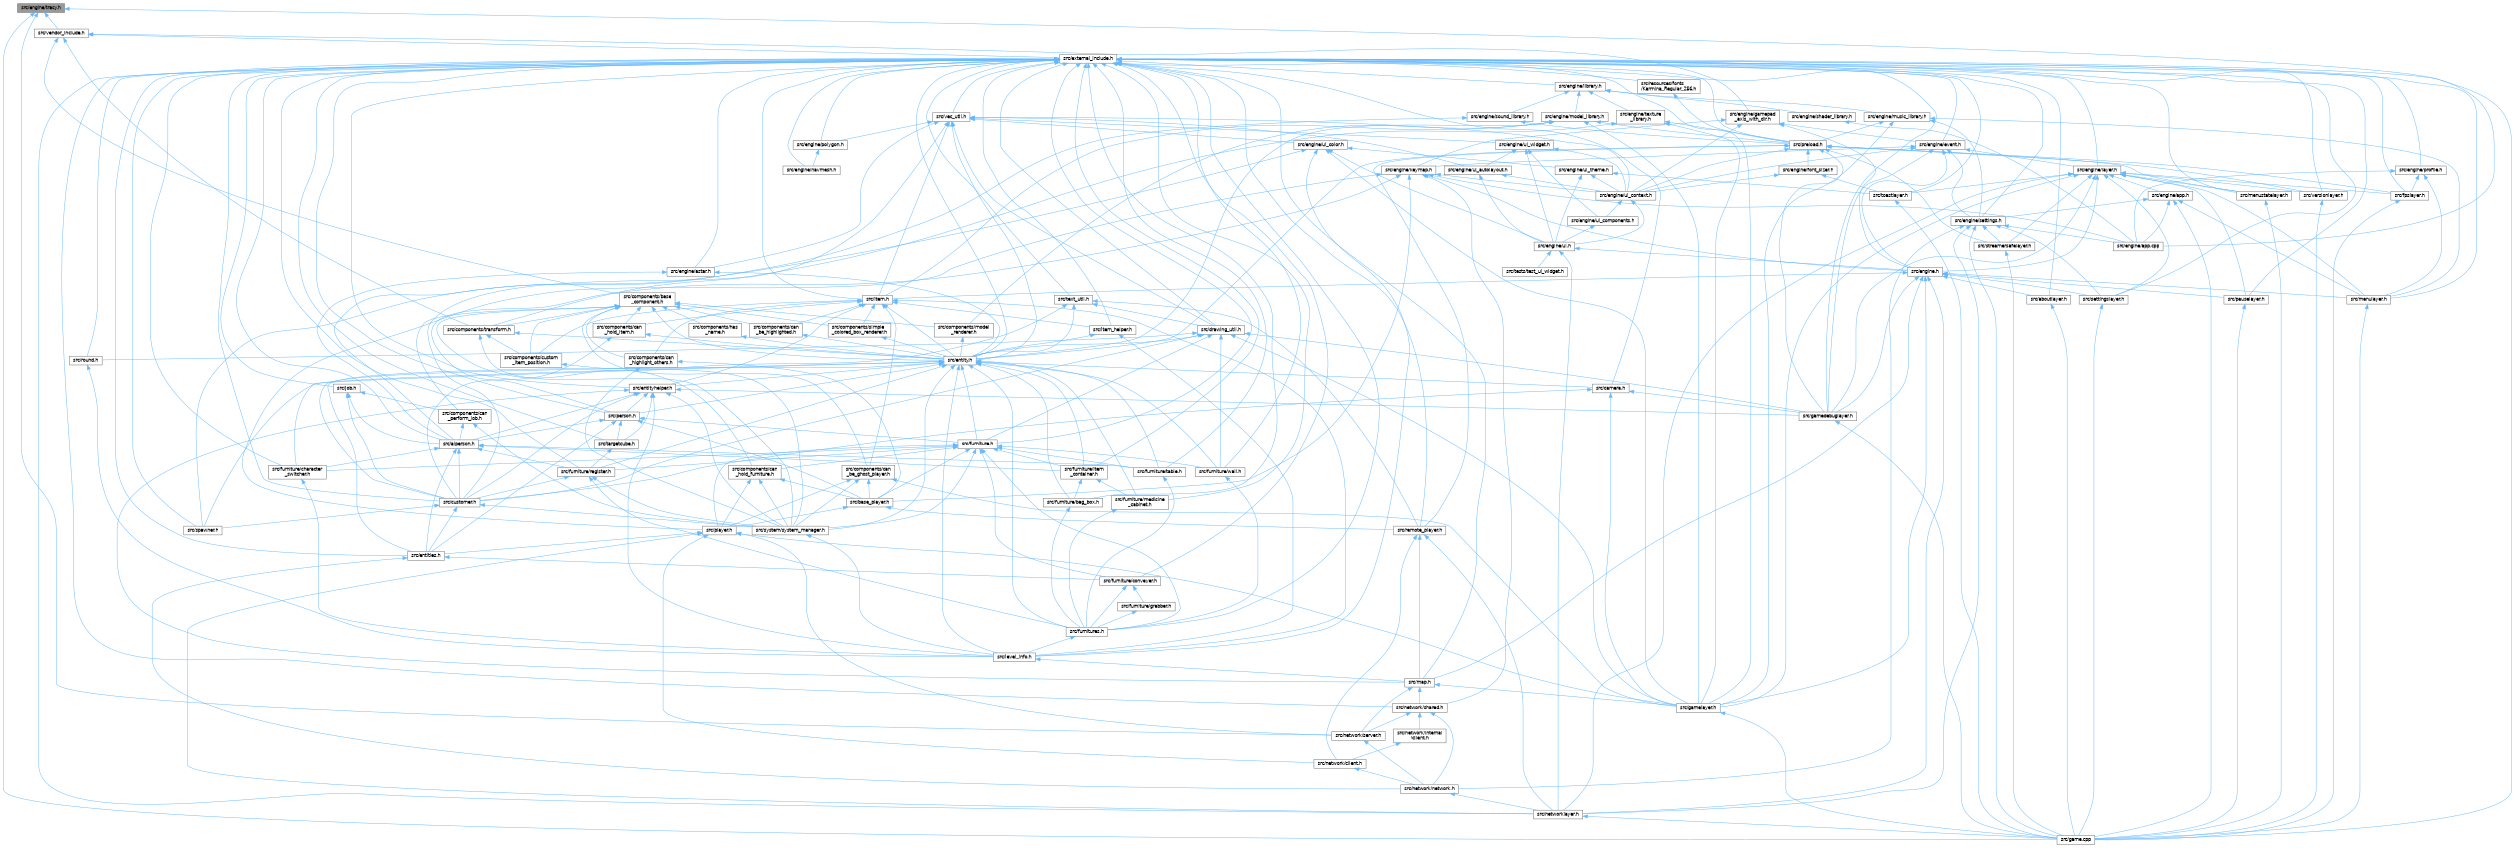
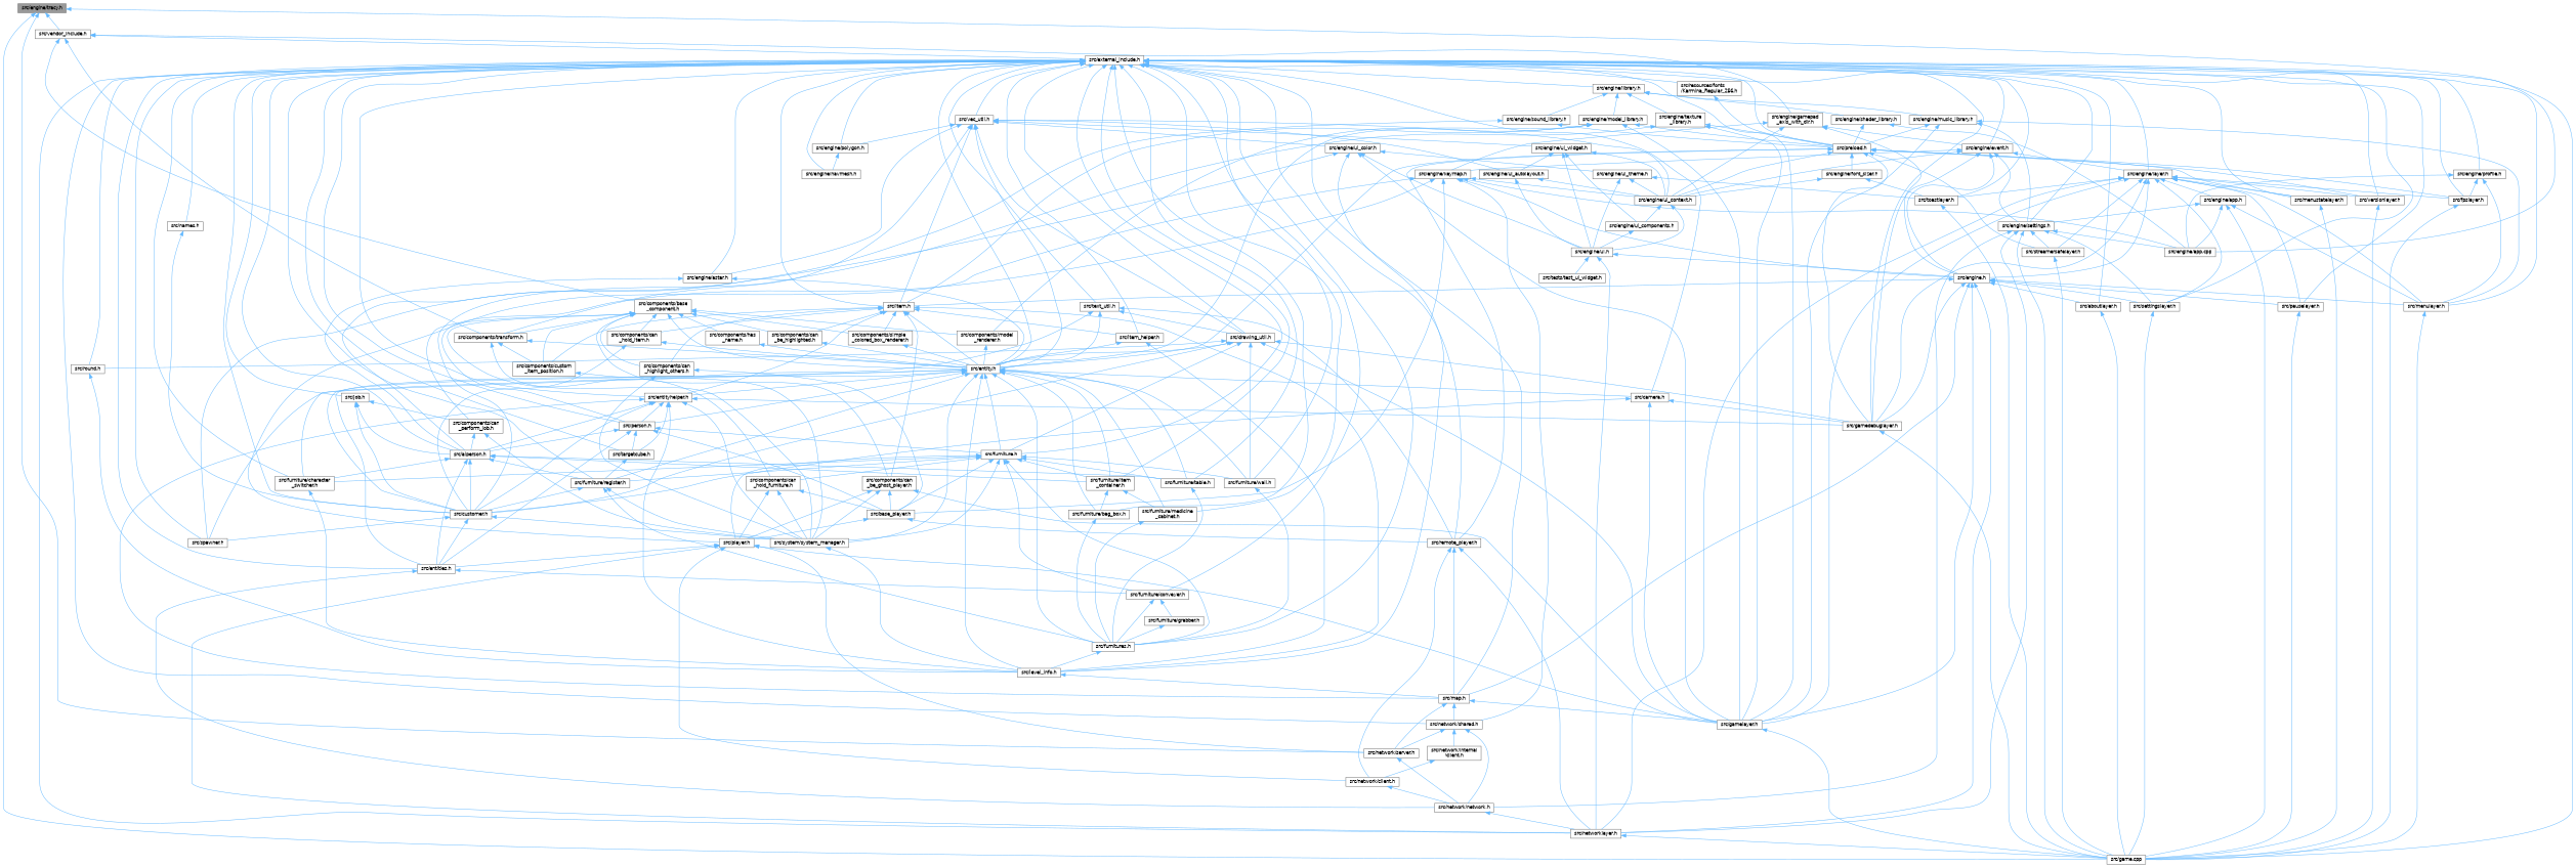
  digraph {
    node [color=grey40 fillcolor=white fontname=Helvetica fontsize=10 shape=box style=filled]
    edge [color=steelblue1 dir=back fontname=Helvetica fontsize=10 labelfontname=Helvetica labelfontsize=10 style=solid]
    n1 [color=gray40 fillcolor=grey60 fontcolor=black height=0.2 label="src/engine/tracy.h" width=0.4]
    n2 [height=0.2 label="src/engine/app.cpp" width=0.4]
    n3 [height=0.2 label="src/game.cpp" width=0.4]
    n4 [height=0.2 label="src/network/server.h" width=0.4]
    n5 [height=0.2 label="src/vendor_include.h" width=0.4]
    n6 [height=0.2 label="src/network/network.h" width=0.4]
    n7 [height=0.2 label="src/components/base\l_component.h" width=0.4]
    n8 [height=0.2 label="src/components/transform.h" width=0.4]
    n9 [height=0.2 label="src/engine/gamepad\l_axis_with_dir.h" width=0.4]
    n10 [height=0.2 label="src/external_include.h" width=0.4]
    n11 [height=0.2 label="src/networklayer.h" width=0.4]
    n12 [height=0.2 label="src/components/can\l_be_ghost_player.h" width=0.4]
    n13 [height=0.2 label="src/components/can\l_be_highlighted.h" width=0.4]
    n14 [height=0.2 label="src/entity.h" width=0.4]
    n15 [height=0.2 label="src/components/can\l_hold_furniture.h" width=0.4]
    n16 [height=0.2 label="src/components/can\l_highlight_others.h" width=0.4]
    n17 [height=0.2 label="src/components/can\l_hold_item.h" width=0.4]
    n18 [height=0.2 label="src/components/can\l_perform_job.h" width=0.4]
    n19 [height=0.2 label="src/components/custom\l_item_position.h" width=0.4]
    n20 [height=0.2 label="src/components/has\l_name.h" width=0.4]
    n21 [height=0.2 label="src/components/model\l_renderer.h" width=0.4]
    n22 [height=0.2 label="src/components/simple\l_colored_box_renderer.h" width=0.4]
    n23 [height=0.2 label="src/system/system_manager.h" width=0.4]
    n24 [height=0.2 label="src/engine.h" width=0.4]
    n25 [height=0.2 label="src/engine/event.h" width=0.4]
    n26 [height=0.2 label="src/engine/keymap.h" width=0.4]
    n27 [height=0.2 label="src/engine/ui_context.h" width=0.4]
    n28 [height=0.2 label="src/gamelayer.h" width=0.4]
    n29 [height=0.2 label="src/remote_player.h" width=0.4]
    n30 [height=0.2 label="src/entities.h" width=0.4]
    n31 [height=0.2 label="src/furniture/conveyer.h" width=0.4]
    n32 [height=0.2 label="src/furnitures.h" width=0.4]
    n33 [height=0.2 label="src/map.h" width=0.4]
    n34 [height=0.2 label="src/network/shared.h" width=0.4]
    n35 [height=0.2 label="src/camera.h" width=0.4]
    n36 [height=0.2 label="src/spawner.h" width=0.4]
    n37 [height=0.2 label="src/entityhelper.h" width=0.4]
    n38 [height=0.2 label="src/furniture/character\l_switcher.h" width=0.4]
    n39 [height=0.2 label="src/furniture/item\l_container.h" width=0.4]
    n40 [height=0.2 label="src/furniture/bag_box.h" width=0.4]
    n41 [height=0.2 label="src/furniture/medicine\l_cabinet.h" width=0.4]
    n42 [height=0.2 label="src/furniture/register.h" width=0.4]
    n43 [height=0.2 label="src/furniture/table.h" width=0.4]
    n44 [height=0.2 label="src/person.h" width=0.4]
    n45 [height=0.2 label="src/furniture.h" width=0.4]
    n46 [height=0.2 label="src/furniture/wall.h" width=0.4]
    n47 [height=0.2 label="src/customer.h" width=0.4]
    n48 [height=0.2 label="src/gamedebuglayer.h" width=0.4]
    n49 [height=0.2 label="src/aiperson.h" width=0.4]
    n50 [height=0.2 label="src/targetcube.h" width=0.4]
    n51 [height=0.2 label="src/aboutlayer.h" width=0.4]
    n52 [height=0.2 label="src/item.h" width=0.4]
    n53 [height=0.2 label="src/menulayer.h" width=0.4]
    n54 [height=0.2 label="src/pauselayer.h" width=0.4]
    n55 [height=0.2 label="src/settingslayer.h" width=0.4]
    n56 [height=0.2 label="src/item_helper.h" width=0.4]
    n57 [height=0.2 label="src/engine/layer.h" width=0.4]
    n58 [height=0.2 label="src/engine/settings.h" width=0.4]
    n59 [height=0.2 label="src/fpslayer.h" width=0.4]
    n60 [height=0.2 label="src/menustatelayer.h" width=0.4]
    n61 [height=0.2 label="src/toastlayer.h" width=0.4]
    n62 [height=0.2 label="src/versionlayer.h" width=0.4]
    n63 [height=0.2 label="src/drawing_util.h" width=0.4]
    n64 [height=0.2 label="src/round.h" width=0.4]
    n65 [height=0.2 label="src/engine/astar.h" width=0.4]
    n66 [height=0.2 label="src/engine/library.h" width=0.4]
    n67 [height=0.2 label="src/preload.h" width=0.4]
    n68 [height=0.2 label="src/engine/navmesh.h" width=0.4]
    n69 [height=0.2 label="src/engine/polygon.h" width=0.4]
    n70 [height=0.2 label="src/engine/profile.h" width=0.4]
    n71 [height=0.2 label="src/job.h" width=0.4]
+   n72 [height=0.2 label="src/names.h" width=0.4]
    n73 [height=0.2 label="src/resources/fonts\l/Karmina_Regular_256.h" width=0.4]
    n74 [height=0.2 label="src/text_util.h" width=0.4]
    n75 [height=0.2 label="src/vec_util.h" width=0.4]
    n76 [height=0.2 label="src/base_player.h" width=0.4]
    n77 [height=0.2 label="src/player.h" width=0.4]
    n78 [height=0.2 label="src/level_info.h" width=0.4]
    n79 [height=0.2 label="src/network/client.h" width=0.4]
    n80 [height=0.2 label="src/furniture/grabber.h" width=0.4]
    n81 [height=0.2 label="src/network/internal\l/client.h" width=0.4]
    n82 [height=0.2 label="src/engine/ui.h" width=0.4]
    n83 [height=0.2 label="src/engine/ui_components.h" width=0.4]
    n84 [height=0.2 label="src/engine/app.h" width=0.4]
    n85 [height=0.2 label="src/streamersafelayer.h" width=0.4]
    n86 [height=0.2 label="src/tests/test_ui_widget.h" width=0.4]
    n87 [height=0.2 label="src/engine/model_library.h" width=0.4]
    n88 [height=0.2 label="src/engine/music_library.h" width=0.4]
    n89 [height=0.2 label="src/engine/shader_library.h" width=0.4]
    n90 [height=0.2 label="src/engine/sound_library.h" width=0.4]
    n91 [height=0.2 label="src/engine/texture\l_library.h" width=0.4]
    n92 [height=0.2 label="src/engine/font_sizer.h" width=0.4]
    n93 [height=0.2 label="src/engine/ui_autolayout.h" width=0.4]
    n94 [height=0.2 label="src/engine/ui_color.h" width=0.4]
    n95 [height=0.2 label="src/engine/ui_widget.h" width=0.4]
    n96 [height=0.2 label="src/engine/ui_theme.h" width=0.4]
    n1 -> n2
    n1 -> n3
    n1 -> n4
    n1 -> n5
    n4 -> n6
    n5 -> n7
    n5 -> n8
    n5 -> n9
    n5 -> n10
    n6 -> n11
    n7 -> n8
    n7 -> n12
    n7 -> n13
    n7 -> n14
    n7 -> n15
    n7 -> n16
    n7 -> n17
    n7 -> n18
    n7 -> n19
    n7 -> n20
    n7 -> n21
    n7 -> n22
    n8 -> n14
    n8 -> n19
    n8 -> n23
    n9 -> n24
    n9 -> n25
    n9 -> n26
    n9 -> n27
    n10 -> n3
    n10 -> n11
    n10 -> n14
    n10 -> n25
    n10 -> n28
    n10 -> n29
    n10 -> n30
    n10 -> n31
    n10 -> n32
    n10 -> n33
    n10 -> n34
    n10 -> n35
    n10 -> n36
    n10 -> n37
    n10 -> n38
    n10 -> n39
    n10 -> n40
    n10 -> n41
    n10 -> n42
    n10 -> n43
    n10 -> n44
    n10 -> n45
    n10 -> n46
    n10 -> n47
    n10 -> n48
    n10 -> n49
    n10 -> n50
    n10 -> n51
    n10 -> n52
    n10 -> n53
    n10 -> n54
    n10 -> n55
    n10 -> n56
    n10 -> n57
    n10 -> n58
    n10 -> n59
    n10 -> n60
    n10 -> n61
    n10 -> n62
    n10 -> n63
    n10 -> n64
    n10 -> n65
    n10 -> n66
    n10 -> n67
    n10 -> n68
    n10 -> n69
    n10 -> n70
    n10 -> n71
+   n10 -> n72
    n10 -> n73
    n10 -> n74
    n10 -> n75
    n11 -> n3
    n12 -> n23
    n12 -> n28
    n12 -> n76
    n12 -> n77
    n13 -> n14
    n14 -> n23
    n14 -> n30
    n14 -> n32
    n14 -> n35
    n14 -> n36
    n14 -> n37
    n14 -> n38
    n14 -> n39
    n14 -> n40
    n14 -> n41
    n14 -> n42
    n14 -> n43
    n14 -> n44
    n14 -> n45
    n14 -> n46
    n14 -> n78
    n15 -> n23
    n15 -> n76
    n15 -> n77
    n16 -> n23
    n16 -> n76
    n17 -> n14
    n17 -> n47
    n18 -> n23
    n18 -> n49
    n19 -> n23
    n20 -> n14
    n21 -> n14
    n22 -> n14
    n23 -> n78
    n24 -> n11
    n24 -> n28
    n24 -> n33
    n24 -> n48
    n24 -> n51
    n24 -> n52
    n24 -> n53
    n24 -> n54
    n24 -> n55
    n25 -> n24
    n25 -> n26
    n25 -> n27
    n25 -> n48
    n25 -> n57
    n25 -> n58
    n26 -> n2
    n26 -> n24
    n26 -> n27
    n26 -> n34
    n26 -> n44
    n26 -> n76
    n26 -> n77
    n27 -> n82
    n27 -> n83
    n28 -> n3
    n29 -> n11
    n29 -> n33
    n29 -> n79
    n30 -> n6
    n30 -> n31
    n31 -> n32
    n31 -> n80
    n32 -> n78
    n33 -> n4
    n33 -> n28
    n33 -> n34
    n34 -> n4
    n34 -> n6
    n34 -> n81
    n35 -> n28
    n35 -> n47
    n35 -> n48
    n37 -> n23
    n37 -> n33
    n37 -> n44
    n37 -> n47
    n37 -> n48
    n37 -> n49
    n37 -> n50
    n37 -> n78
    n38 -> n78
    n39 -> n40
    n39 -> n41
    n40 -> n32
    n41 -> n32
    n42 -> n23
    n42 -> n32
    n42 -> n47
    n43 -> n32
    n44 -> n30
    n44 -> n45
    n44 -> n49
    n44 -> n50
    n44 -> n76
    n45 -> n15
    n45 -> n23
    n45 -> n31
    n45 -> n32
    n45 -> n38
    n45 -> n39
    n45 -> n42
    n45 -> n43
    n45 -> n46
    n45 -> n76
    n45 -> n77
    n46 -> n32
    n47 -> n23
    n47 -> n30
    n47 -> n36
    n48 -> n3
    n49 -> n30
    n49 -> n38
    n49 -> n39
    n49 -> n42
    n49 -> n43
    n49 -> n47
    n50 -> n42
    n51 -> n3
    n52 -> n12
    n52 -> n13
    n52 -> n14
    n52 -> n16
    n52 -> n17
    n52 -> n19
    n52 -> n22
    n52 -> n37
    n52 -> n56
    n52 -> n78
    n53 -> n3
    n54 -> n3
    n55 -> n3
    n56 -> n14
    n56 -> n78
    n57 -> n11
    n57 -> n24
    n57 -> n28
    n57 -> n48
    n57 -> n53
    n57 -> n54
    n57 -> n55
    n57 -> n59
    n57 -> n60
    n57 -> n61
    n57 -> n62
    n57 -> n84
    n57 -> n85
    n58 -> n2
    n58 -> n3
    n58 -> n6
    n58 -> n11
    n58 -> n55
    n58 -> n85
    n59 -> n3
    n60 -> n3
    n61 -> n3
    n62 -> n3
    n63 -> n14
    n63 -> n28
    n63 -> n45
    n63 -> n46
    n63 -> n47
    n63 -> n48
    n63 -> n64
    n64 -> n78
    n65 -> n14
    n65 -> n49
    n66 -> n87
    n66 -> n88
    n66 -> n89
    n66 -> n90
    n66 -> n91
    n67 -> n14
    n67 -> n27
    n67 -> n29
    n67 -> n48
    n67 -> n59
    n67 -> n60
    n67 -> n62
    n67 -> n85
    n67 -> n92
    n69 -> n68
    n70 -> n2
    n70 -> n53
    n70 -> n59
    n71 -> n18
    n71 -> n47
    n71 -> n49
+   n72 -> n47
    n73 -> n67
    n74 -> n14
    n74 -> n29
    n74 -> n47
    n74 -> n63
    n75 -> n8
    n75 -> n14
    n75 -> n27
    n75 -> n52
    n75 -> n63
    n75 -> n65
    n75 -> n69
    n75 -> n93
    n75 -> n94
    n75 -> n95
    n76 -> n29
    n76 -> n77
    n77 -> n4
    n77 -> n11
    n77 -> n28
    n77 -> n30
    n77 -> n79
    n78 -> n33
    n79 -> n6
    n80 -> n32
    n81 -> n79
    n82 -> n11
    n82 -> n24
    n82 -> n86
    n83 -> n82
    n84 -> n2
    n84 -> n3
    n84 -> n53
    n84 -> n58
    n85 -> n3
    n87 -> n14
    n87 -> n21
    n87 -> n28
    n87 -> n52
    n87 -> n67
    n88 -> n28
    n88 -> n53
    n88 -> n58
    n88 -> n67
    n89 -> n2
+   n89 -> n67
    n90 -> n49
    n90 -> n67
    n91 -> n28
    n91 -> n47
    n91 -> n67
    n92 -> n27
    n92 -> n61
    n93 -> n27
    n93 -> n82
    n94 -> n28
    n94 -> n36
    n94 -> n78
    n94 -> n82
    n94 -> n96
    n95 -> n27
    n95 -> n82
    n95 -> n83
    n95 -> n93
    n96 -> n27
    n96 -> n61
    n96 -> n82
  }
